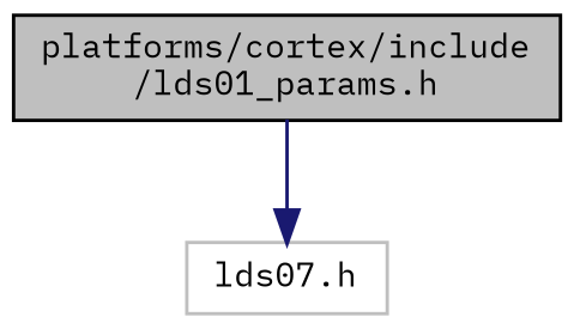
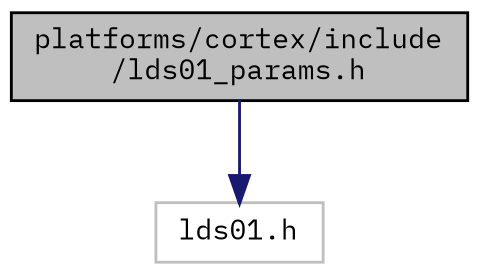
  digraph {
    fontname="IBM Plex Mono"
    node [fontname="IBM Plex Mono" fontsize=10 shape=record]
    n1 [color=black fillcolor=grey75 fontcolor=black height=0.2 label="platforms/cortex/include\l/lds01_params.h" style=filled width=0.4]
-   n2 [color=grey75 height=0.2 label="lds07.h" width=0.4]
+   n2 [color=grey75 height=0.2 label="lds01.h" width=0.4]
    n1 -> n2 [color=midnightblue fontname="IBM Plex Mono" fontsize=10 labelfontname=Helvetica labelfontsize=10 style=solid]
  }
